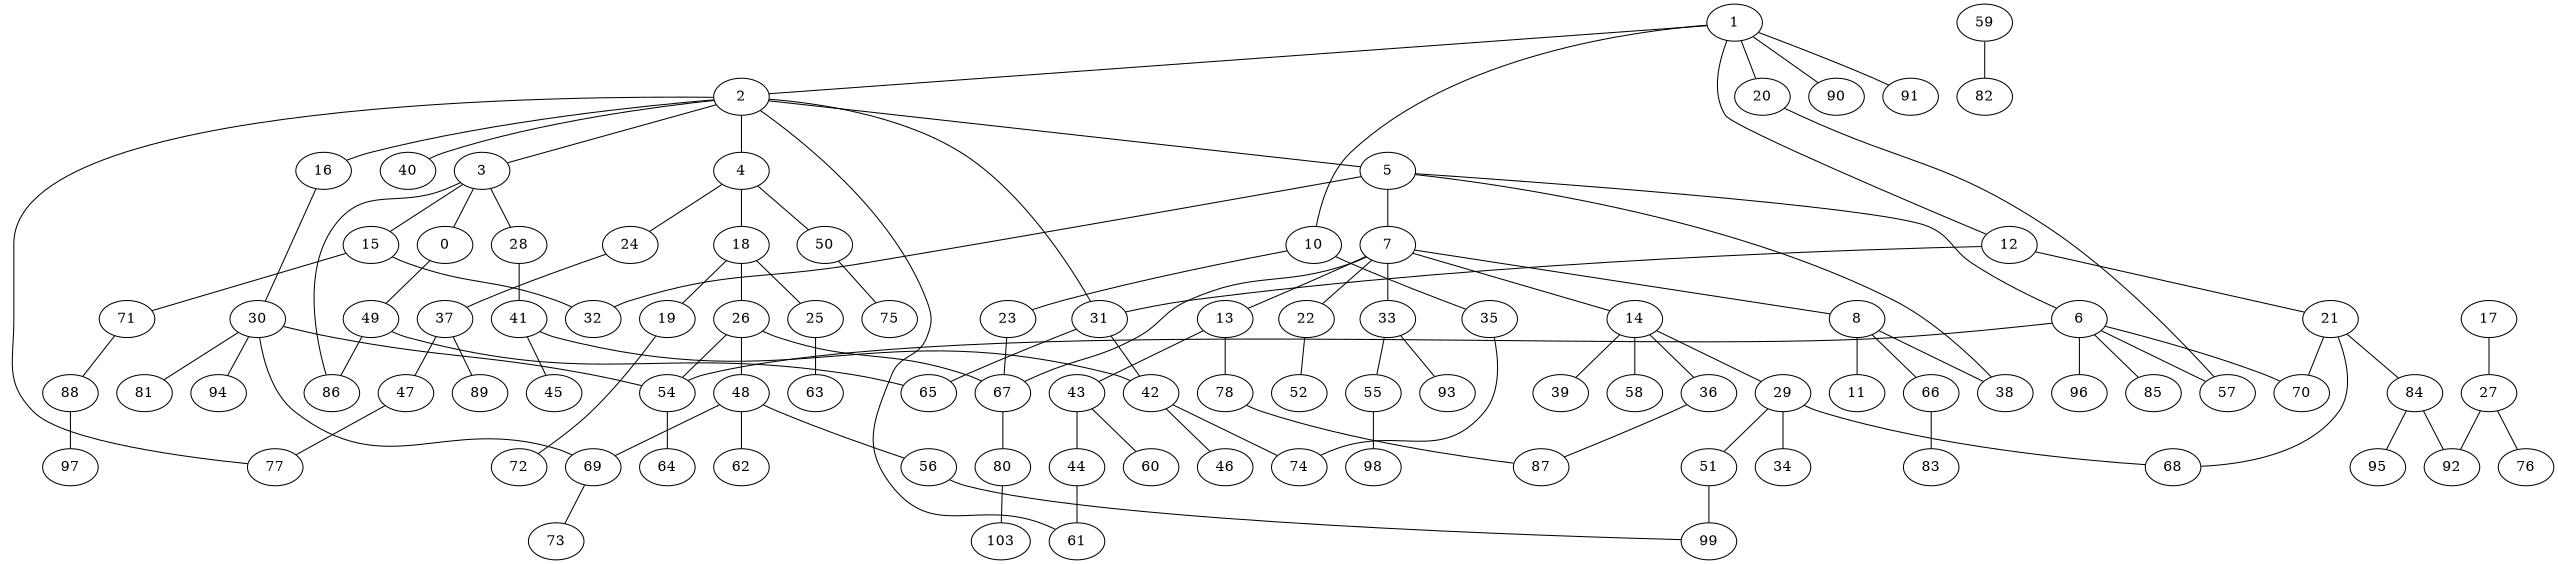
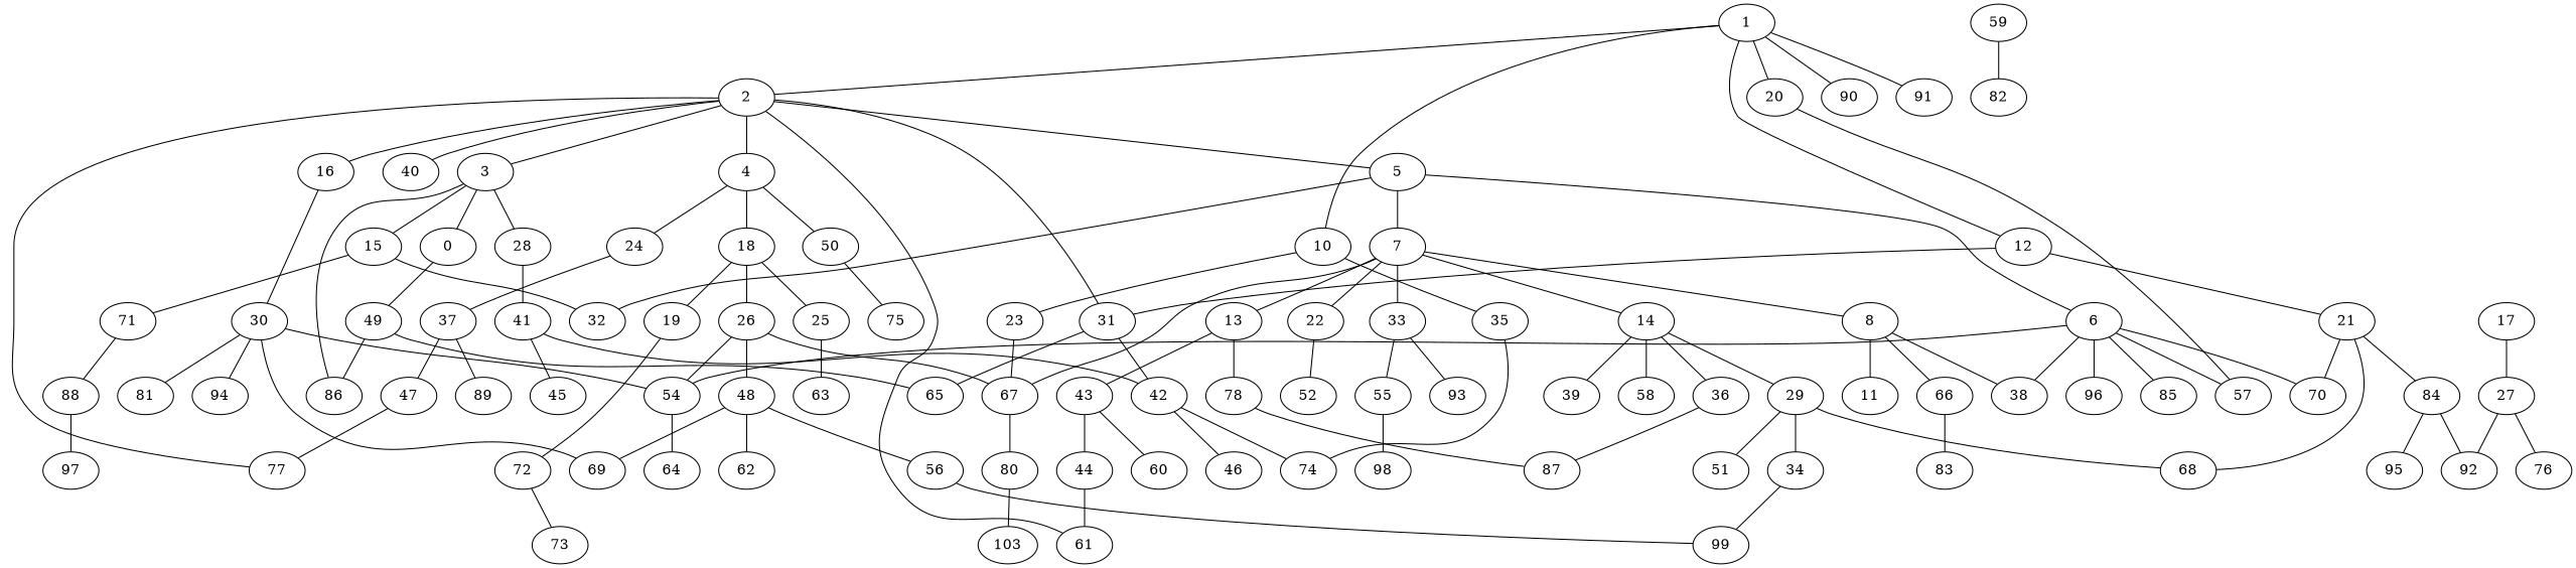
  graph {
    1
    2
    10
    12
    20
    90
    91
    3
    4
    5
    16
    31
    40
    61
    77
    23
    35
    21
    57
    n20 [label=0]
    15
    28
    86
    18
    24
    50
    6
    7
    32
    38
    30
    42
    65
    67
    74
    70
    68
    84
    59
    82
    49
    71
    41
    19
    25
    26
    37
    75
    54
    85
    96
    8
    13
    22
    33
    14
    69
    81
    94
    46
    88
    45
    72
    63
    48
    47
    89
    64
    11
    66
    43
    78
    52
    55
    93
    80
    29
    36
    39
    58
    83
    17
    27
    44
    60
    87
    98
    n88 [label=103]
    34
    51
    92
    95
    76
    99
    97
    73
    56
    62
    1 -- 2
    1 -- 10
    1 -- 12
    1 -- 20
    1 -- 90
    1 -- 91
    2 -- 3
    2 -- 4
    2 -- 5
    2 -- 16
    2 -- 31
    2 -- 40
    2 -- 61
    2 -- 77
    10 -- 23
    10 -- 35
    12 -- 31
    12 -- 21
    20 -- 57
    3 -- n20
    3 -- 15
    3 -- 28
    3 -- 86
    4 -- 18
    4 -- 24
    4 -- 50
    5 -- 6
    5 -- 7
    5 -- 32
-   5 -- 38
+   6 -- 38
    16 -- 30
    31 -- 42
    31 -- 65
    23 -- 67
    35 -- 74
    21 -- 70
    21 -- 68
    21 -- 84
    n20 -- 49
    15 -- 32
    15 -- 71
    28 -- 41
    18 -- 19
    18 -- 25
    18 -- 26
    24 -- 37
    50 -- 75
    6 -- 57
    6 -- 70
    6 -- 54
    6 -- 85
    6 -- 96
    7 -- 67
    7 -- 8
    7 -- 13
    7 -- 22
    7 -- 33
    7 -- 14
    30 -- 54
    30 -- 69
    30 -- 81
    30 -- 94
    42 -- 74
    42 -- 46
    67 -- 80
    84 -- 92
    84 -- 95
    59 -- 82
    49 -- 86
    49 -- 65
    71 -- 88
    41 -- 42
    41 -- 45
    19 -- 72
    25 -- 63
    26 -- 67
    26 -- 54
    26 -- 48
    37 -- 47
    37 -- 89
    54 -- 64
    8 -- 38
    8 -- 11
    8 -- 66
    13 -- 43
    13 -- 78
    22 -- 52
    33 -- 55
    33 -- 93
    14 -- 29
    14 -- 36
    14 -- 39
    14 -- 58
-   69 -- 73
+   72 -- 73
    88 -- 97
    48 -- 69
    48 -- 56
    48 -- 62
    47 -- 77
    66 -- 83
    43 -- 44
    43 -- 60
    78 -- 87
    55 -- 98
    80 -- n88
    29 -- 68
    29 -- 34
    29 -- 51
    36 -- 87
    17 -- 27
    27 -- 92
    27 -- 76
    44 -- 61
-   51 -- 99
+   34 -- 99
    56 -- 99
  }
